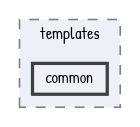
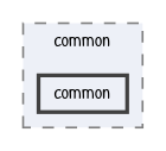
  digraph {
    compound=true
    fontname="Patrick Hand"
    n1 [color=grey25 fillcolor="#edf0f7" fontname="Patrick Hand" fontsize=10 height=0.2 label=common shape=box style="filled,bold" width=0.4]
    subgraph cluster_1 {
      bgcolor="#edf0f7"
      fontsize=10
-     label=templates
+     label=common
      pencolor=grey50
      style="filled,dashed"
      n1
    }
  }
